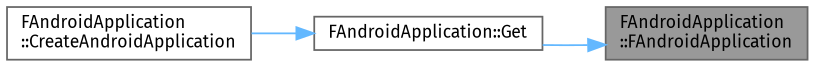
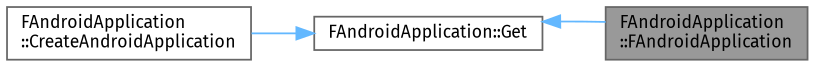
  digraph {
    fontname="Fira Sans"
    rankdir=RL
    node [color=grey40 fillcolor=white fontname="Fira Sans" fontsize=10 shape=box style=filled]
    edge [color=steelblue1 dir=back fontname="Fira Sans" fontsize=10 labelfontname=Helvetica labelfontsize=10 style=solid]
    n1 [color=gray40 fillcolor=grey60 fontcolor=black height=0.2 label="FAndroidApplication\l::FAndroidApplication" width=0.4]
    n2 [height=0.2 label="FAndroidApplication::Get" width=0.4]
    n3 [height=0.2 label="FAndroidApplication\l::CreateAndroidApplication" width=0.4]
-   n1 -> n2
+   n2 -> n1
    n2 -> n3
  }
